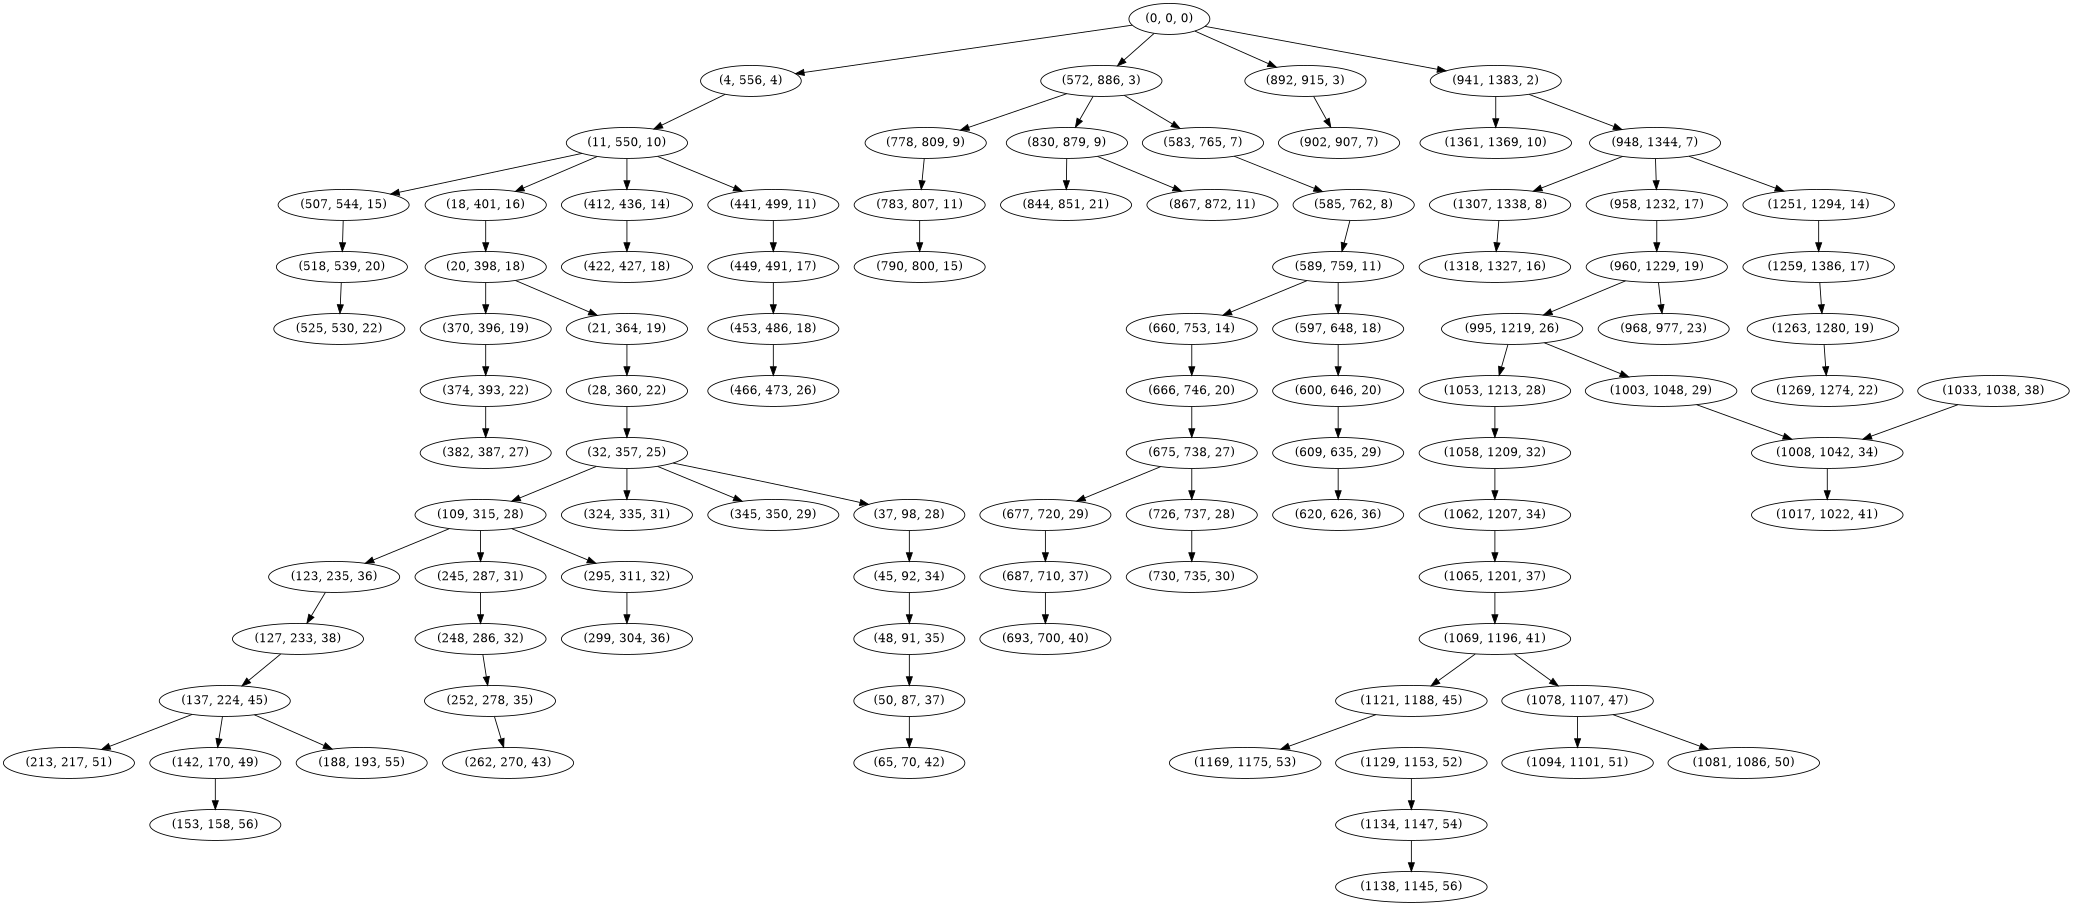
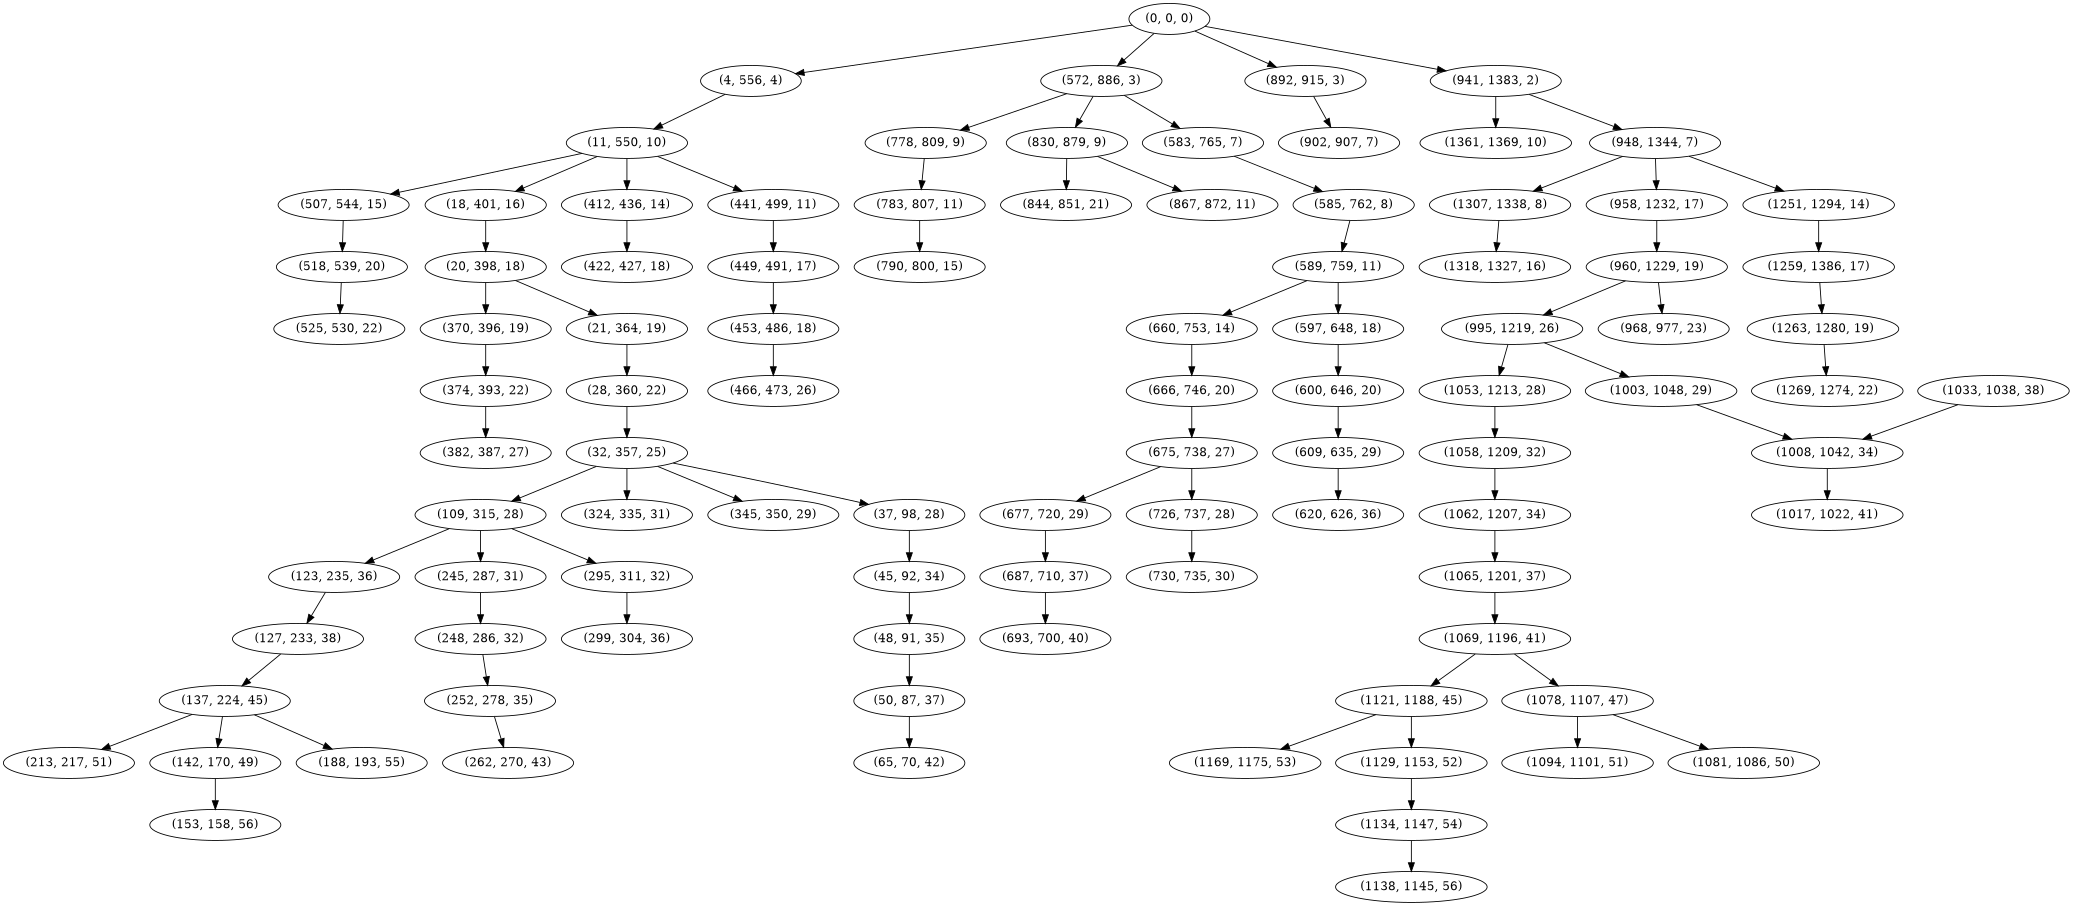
  digraph {
    "(0, 0, 0)"
    "(4, 556, 4)"
    "(572, 886, 3)"
    "(892, 915, 3)"
    "(941, 1383, 2)"
    "(11, 550, 10)"
    "(583, 765, 7)"
    "(778, 809, 9)"
    "(830, 879, 9)"
    "(902, 907, 7)"
    "(948, 1344, 7)"
    "(1361, 1369, 10)"
    "(18, 401, 16)"
    "(412, 436, 14)"
    "(441, 499, 11)"
    "(507, 544, 15)"
    "(20, 398, 18)"
    "(422, 427, 18)"
    "(449, 491, 17)"
    "(518, 539, 20)"
    "(21, 364, 19)"
    "(370, 396, 19)"
    "(28, 360, 22)"
    "(374, 393, 22)"
    "(32, 357, 25)"
    "(37, 98, 28)"
    "(109, 315, 28)"
    "(324, 335, 31)"
    "(345, 350, 29)"
    "(45, 92, 34)"
    "(123, 235, 36)"
    "(245, 287, 31)"
    "(295, 311, 32)"
    "(48, 91, 35)"
    "(50, 87, 37)"
    "(65, 70, 42)"
    "(127, 233, 38)"
    "(248, 286, 32)"
    "(299, 304, 36)"
    "(137, 224, 45)"
    "(142, 170, 49)"
    "(188, 193, 55)"
    "(213, 217, 51)"
    "(153, 158, 56)"
    "(252, 278, 35)"
    "(262, 270, 43)"
    "(382, 387, 27)"
    "(453, 486, 18)"
    "(466, 473, 26)"
    "(525, 530, 22)"
    "(585, 762, 8)"
    "(783, 807, 11)"
    "(844, 851, 21)"
    "(867, 872, 11)"
    "(589, 759, 11)"
    "(597, 648, 18)"
    "(660, 753, 14)"
    "(600, 646, 20)"
    "(666, 746, 20)"
    "(609, 635, 29)"
    "(620, 626, 36)"
    "(675, 738, 27)"
    "(677, 720, 29)"
    "(726, 737, 28)"
    "(687, 710, 37)"
    "(730, 735, 30)"
    "(693, 700, 40)"
    "(790, 800, 15)"
    "(958, 1232, 17)"
    "(1251, 1294, 14)"
    "(1307, 1338, 8)"
    "(960, 1229, 19)"
    n73 [label="(1259, 1386, 17)"]
    "(1318, 1327, 16)"
    "(968, 977, 23)"
    "(995, 1219, 26)"
    "(1003, 1048, 29)"
    "(1053, 1213, 28)"
    "(1008, 1042, 34)"
    "(1058, 1209, 32)"
    "(1017, 1022, 41)"
    "(1033, 1038, 38)"
    "(1062, 1207, 34)"
    "(1065, 1201, 37)"
    "(1069, 1196, 41)"
    "(1078, 1107, 47)"
    "(1121, 1188, 45)"
    "(1081, 1086, 50)"
    "(1094, 1101, 51)"
    "(1129, 1153, 52)"
    "(1169, 1175, 53)"
    "(1134, 1147, 54)"
    "(1138, 1145, 56)"
    "(1263, 1280, 19)"
    "(1269, 1274, 22)"
    "(0, 0, 0)" -> "(4, 556, 4)"
    "(0, 0, 0)" -> "(572, 886, 3)"
    "(0, 0, 0)" -> "(892, 915, 3)"
    "(0, 0, 0)" -> "(941, 1383, 2)"
    "(4, 556, 4)" -> "(11, 550, 10)"
    "(572, 886, 3)" -> "(583, 765, 7)"
    "(572, 886, 3)" -> "(778, 809, 9)"
    "(572, 886, 3)" -> "(830, 879, 9)"
    "(892, 915, 3)" -> "(902, 907, 7)"
    "(941, 1383, 2)" -> "(948, 1344, 7)"
    "(941, 1383, 2)" -> "(1361, 1369, 10)"
    "(11, 550, 10)" -> "(18, 401, 16)"
    "(11, 550, 10)" -> "(412, 436, 14)"
    "(11, 550, 10)" -> "(441, 499, 11)"
    "(11, 550, 10)" -> "(507, 544, 15)"
    "(583, 765, 7)" -> "(585, 762, 8)"
    "(778, 809, 9)" -> "(783, 807, 11)"
    "(830, 879, 9)" -> "(844, 851, 21)"
    "(830, 879, 9)" -> "(867, 872, 11)"
    "(948, 1344, 7)" -> "(958, 1232, 17)"
    "(948, 1344, 7)" -> "(1251, 1294, 14)"
    "(948, 1344, 7)" -> "(1307, 1338, 8)"
    "(18, 401, 16)" -> "(20, 398, 18)"
    "(412, 436, 14)" -> "(422, 427, 18)"
    "(441, 499, 11)" -> "(449, 491, 17)"
    "(507, 544, 15)" -> "(518, 539, 20)"
    "(20, 398, 18)" -> "(21, 364, 19)"
    "(20, 398, 18)" -> "(370, 396, 19)"
    "(449, 491, 17)" -> "(453, 486, 18)"
    "(518, 539, 20)" -> "(525, 530, 22)"
    "(21, 364, 19)" -> "(28, 360, 22)"
    "(370, 396, 19)" -> "(374, 393, 22)"
    "(28, 360, 22)" -> "(32, 357, 25)"
    "(374, 393, 22)" -> "(382, 387, 27)"
    "(32, 357, 25)" -> "(37, 98, 28)"
    "(32, 357, 25)" -> "(109, 315, 28)"
    "(32, 357, 25)" -> "(324, 335, 31)"
    "(32, 357, 25)" -> "(345, 350, 29)"
    "(37, 98, 28)" -> "(45, 92, 34)"
    "(109, 315, 28)" -> "(123, 235, 36)"
    "(109, 315, 28)" -> "(245, 287, 31)"
    "(109, 315, 28)" -> "(295, 311, 32)"
    "(45, 92, 34)" -> "(48, 91, 35)"
    "(123, 235, 36)" -> "(127, 233, 38)"
    "(245, 287, 31)" -> "(248, 286, 32)"
    "(295, 311, 32)" -> "(299, 304, 36)"
    "(48, 91, 35)" -> "(50, 87, 37)"
    "(50, 87, 37)" -> "(65, 70, 42)"
    "(127, 233, 38)" -> "(137, 224, 45)"
    "(248, 286, 32)" -> "(252, 278, 35)"
    "(137, 224, 45)" -> "(142, 170, 49)"
    "(137, 224, 45)" -> "(188, 193, 55)"
    "(137, 224, 45)" -> "(213, 217, 51)"
    "(142, 170, 49)" -> "(153, 158, 56)"
    "(252, 278, 35)" -> "(262, 270, 43)"
    "(453, 486, 18)" -> "(466, 473, 26)"
    "(585, 762, 8)" -> "(589, 759, 11)"
    "(783, 807, 11)" -> "(790, 800, 15)"
    "(589, 759, 11)" -> "(597, 648, 18)"
    "(589, 759, 11)" -> "(660, 753, 14)"
    "(597, 648, 18)" -> "(600, 646, 20)"
    "(660, 753, 14)" -> "(666, 746, 20)"
    "(600, 646, 20)" -> "(609, 635, 29)"
    "(666, 746, 20)" -> "(675, 738, 27)"
    "(609, 635, 29)" -> "(620, 626, 36)"
    "(675, 738, 27)" -> "(677, 720, 29)"
    "(675, 738, 27)" -> "(726, 737, 28)"
    "(677, 720, 29)" -> "(687, 710, 37)"
    "(726, 737, 28)" -> "(730, 735, 30)"
    "(687, 710, 37)" -> "(693, 700, 40)"
    "(958, 1232, 17)" -> "(960, 1229, 19)"
    "(1251, 1294, 14)" -> n73
    "(1307, 1338, 8)" -> "(1318, 1327, 16)"
    "(960, 1229, 19)" -> "(968, 977, 23)"
    "(960, 1229, 19)" -> "(995, 1219, 26)"
    n73 -> "(1263, 1280, 19)"
    "(995, 1219, 26)" -> "(1003, 1048, 29)"
    "(995, 1219, 26)" -> "(1053, 1213, 28)"
    "(1003, 1048, 29)" -> "(1008, 1042, 34)"
    "(1053, 1213, 28)" -> "(1058, 1209, 32)"
    "(1008, 1042, 34)" -> "(1017, 1022, 41)"
    "(1058, 1209, 32)" -> "(1062, 1207, 34)"
    "(1033, 1038, 38)" -> "(1008, 1042, 34)"
    "(1062, 1207, 34)" -> "(1065, 1201, 37)"
    "(1065, 1201, 37)" -> "(1069, 1196, 41)"
    "(1069, 1196, 41)" -> "(1078, 1107, 47)"
    "(1069, 1196, 41)" -> "(1121, 1188, 45)"
    "(1078, 1107, 47)" -> "(1081, 1086, 50)"
    "(1078, 1107, 47)" -> "(1094, 1101, 51)"
+   "(1121, 1188, 45)" -> "(1129, 1153, 52)"
    "(1121, 1188, 45)" -> "(1169, 1175, 53)"
    "(1129, 1153, 52)" -> "(1134, 1147, 54)"
    "(1134, 1147, 54)" -> "(1138, 1145, 56)"
    "(1263, 1280, 19)" -> "(1269, 1274, 22)"
  }
